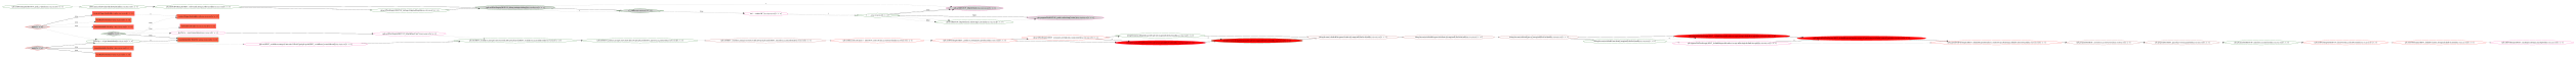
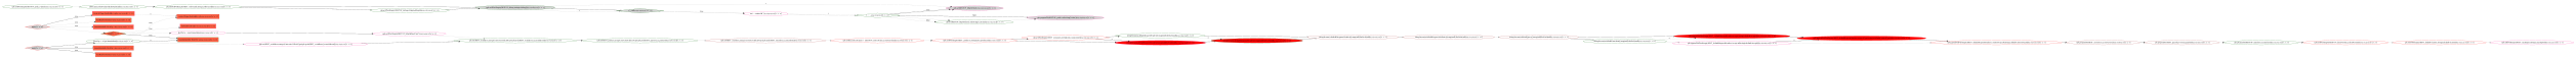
  digraph {
    fontname="Playfair Display"
    rankdir=LR
    node [color=darkgreen fillcolor=white fontname="Playfair Display" shape=ellipse style=filled]
    edge [arrowhead=vee fontname="Playfair Display" style=solid]
    n1 [color=deeppink label="cpb.setIfNotEmpty(REST_maxInput,string(a.maxInput()))@@@23@@@['1', '1', '1']"]
    n2 [color=deeppink label="int i = v.indexOf(' ')@@@30@@@['1', '1', '0']"]
    n3 [label="i == -1@@@31@@@['1', '1', '0']" shape=diamond]
    n4 [color=deeppink fillcolor=lightgray label="cpb.prependTo(RESTOP_path,v.substring(i).trim())@@@36@@@['1', '1', '0']"]
    n5 [color=deeppink fillcolor=lightgray label="cpb.set(RESTOP_httpMethod,v)@@@32@@@['1', '1', '0']"]
    n6 [label="cpb.set(RESTOP_httpMethod,v.substring(0,i).trim())@@@35@@@['1', '1', '0']"]
    n7 [label="cpb.addToIfNotEmpty(REST_roleGuard,string(a.roleGuard()))@@@27@@@['1', '1', '1']"]
    n8 [fillcolor=lightgray label="cpb.setIfNotEmpty(RESTOP_debug,string(a.debug()))@@@28@@@['1', '1', '1']"]
    n9 [label="cpb.setIfNotEmpty(RESTOP_debug,string(a.debug()))@@@27@@@['1', '1', '0']"]
    n10 [fillcolor=lightgray label="v != null@@@29@@@['1', '1', '0']" shape=diamond]
    n11 [color=red fillcolor=red label="cpb.appendToIfNotEmpty(REST_defaultRequestHeaders,contentType(string(a.defaultContentType())))@@@16@@@['0', '1', '0']"]
    n12 [color=red label="cpb.appendToIfNotEmpty(REST_defaultRequestHeaders,ContentType.of(string(a.defaultContentType())))@@@17@@@['1', '1', '1']"]
    n13 [color=brown label="cpb.prependTo(REST_converters,a.converters())@@@18@@@['1', '1', '1']"]
    n14 [color=red fillcolor=lightgray label="apply['0', '1', '0']" shape=diamond]
    n15 [color=brown fillcolor=tomato label="VarResolverSession vr@@@2@@@['0', '1', '0']" shape=box]
    n16 [color=brown fillcolor=tomato label="AnnotationInfo<RestOp> ai@@@2@@@['0', '1', '0']" shape=box]
    n17 [label="RestOp a = ai.getAnnotation()@@@3@@@['1', '1', '0']"]
    n18 [color=deeppink label="cpb.set(REST_serializers,merge(ConverterUtils.toType(cpb.peek(REST_serializers),),a.serializers()))@@@4@@@['1', '1', '0']"]
    n19 [fillcolor=tomato label="AnnotationInfo<RestPut> ai@@@2@@@['0', '0', '1']" shape=box]
    n20 [color=deeppink fillcolor=tomato label="ContextPropertiesBuilder cpb@@@2@@@['1', '1', '0']" shape=box]
    n21 [color=brown fillcolor=tomato label="ContextPropertiesBuilder cpb@@@2@@@['0', '0', '1']" shape=box]
    n22 [label="cpb.set(REST_parsers,merge(ConverterUtils.toType(cpb.peek(REST_parsers),),a.parsers()))@@@6@@@['1', '1', '1']"]
    n23 [color=brown label="cpb.set(REST_encoders,merge(ConverterUtils.toType(cpb.peek(REST_encoders),),a.encoders()))@@@7@@@['1', '1', '1']"]
    n24 [color=red label="cpb.setIf(a.contextClass() != ,RESTOP_contextClass,a.contextClass())@@@8@@@['1', '1', '1']"]
    n25 [color=deeppink label="RestPut a = ai.getAnnotation()@@@3@@@['0', '0', '1']"]
    n26 [color=deeppink label="cpb.setIfNotEmpty(RESTOP_httpMethod,\"put\")@@@4@@@['0', '0', '1']"]
    n27 [label="cpb.set(REST_serializers,merge(ConverterUtils.toType(cpb.peek(REST_serializers),),a.serializers()))@@@5@@@['1', '1', '1']"]
    n28 [color=red label="cpb.setIfNotEmpty(REST_consumes,stringList(a.consumes()))@@@10@@@['1', '0', '1']"]
    n29 [color=deeppink fillcolor=red label="stringStream(a.defaultRequestHeaders()).map(null).forEach(null)@@@10@@@['0', '1', '0']"]
    n30 [label="stringStream(a.defaultRequestHeaders()).map(null).forEach(null)@@@11@@@['1', '0', '1']"]
    n31 [fillcolor=red label="stringStream(a.defaultResponseHeaders()).map(null).forEach(null)@@@11@@@['0', '1', '0']"]
    n32 [color=brown label="stringStream(a.defaultResponseHeaders()).map(null).forEach(null)@@@12@@@['1', '1', '1']"]
    n33 [color=brown label="stringStream(a.defaultRequestAttributes()).map(null).forEach(null)@@@13@@@['1', '1', '1']"]
    n34 [color=brown label="stringStream(a.defaultQuery()).map(null).forEach(null)@@@14@@@['1', '1', '1']"]
    n35 [fillcolor=tomato label="VarResolverSession vr@@@2@@@['1', '0', '0']" shape=box]
    n36 [color=red label="cpb.setIfNotEmpty(RESTOP_clientVersion,a.clientVersion())@@@21@@@['1', '1', '1']"]
    n37 [color=red label="cpb.setIfNotEmpty(REST_defaultCharset,string(a.defaultCharset()))@@@22@@@['1', '1', '1']"]
    n38 [color=brown label="cpb.prependTo(REST_guards,reverse(a.guards()))@@@19@@@['1', '1', '1']"]
    n39 [label="cpb.prependTo(RESTOP_matchers,a.matchers())@@@20@@@['1', '1', '1']"]
    n40 [color=brown fillcolor=red label="cpb.appendToIfNotEmpty(REST_defaultRequestHeaders,accept(string(a.defaultAccept())))@@@15@@@['0', '1', '0']"]
    n41 [label="stringStream(a.defaultFormData()).map(null).forEach(null)@@@15@@@['1', '0', '1']"]
    n42 [color=deeppink label="cpb.appendToIfNotEmpty(REST_defaultRequestHeaders,Accept.of(string(a.defaultAccept())))@@@16@@@['1', '0', '1']"]
    n43 [label="cpb.setIfNotEmpty(RESTOP_path,a.value())@@@25@@@['0', '0', '1']"]
    n44 [label="cdStream(a.rolesDeclared()).forEach(null)@@@26@@@['1', '1', '1']"]
    n45 [color=red label="cpb.setIfNotEmpty(REST_produces,stringList(a.produces()))@@@9@@@['1', '1', '1']"]
    n46 [color=red fillcolor=lightgray label="apply['1', '0', '0']" shape=diamond]
    n47 [color=deeppink fillcolor=tomato label="AnnotationInfo<RestOp> ai@@@2@@@['1', '0', '0']" shape=box]
    n48 [color=deeppink fillcolor=tomato label="VarResolverSession vr@@@2@@@['0', '0', '1']" shape=box]
-   n49 [fillcolor=lightgray label="apply['0', '0', '1']" shape=diamond]
+   n49 [fillcolor=tomato label="apply['0', '0', '1']" shape=diamond]
    n2 -> n3 [arrowhead=odot label=i style=dotted]
    n2 -> n3 [arrowhead=odot style=dotted]
    n3 -> n4 [arrowhead=odot label=false]
    n3 -> n5 [label=true]
    n3 -> n5 [style=dotted]
    n3 -> n6 [style=dotted]
    n3 -> n6 [label=false style=dotted]
    n6 -> n4 [style=dotted]
    n7 -> n8 [arrowhead=odot]
    n7 -> n9 [arrowhead=odot]
    n8 -> n5 [label=v style=dotted]
    n8 -> n10 [arrowhead=odot]
    n8 -> n10 [arrowhead=odot label=v style=dotted]
    n9 -> n8
    n10 -> n2 [label=true style=dotted]
    n10 -> n2 [arrowhead=odot style=dotted]
    n11 -> n12
    n12 -> n13
    n13 -> n38
    n14 -> n15 [arrowhead=odot label=true]
    n14 -> n16 [arrowhead=odot label=true]
    n14 -> n17
    n17 -> n18 [arrowhead=odot style=dotted]
    n17 -> n19 [label=0]
    n18 -> n27
    n20 -> n21 [arrowhead=odot label=0 style=dotted]
    n22 -> n23 [arrowhead=odot style=dotted]
    n23 -> n24 [arrowhead=odot style=dotted]
    n24 -> n45 [style=dotted]
    n25 -> n26
    n26 -> n27 [arrowhead=odot style=dotted]
    n27 -> n22
    n28 -> n29 [label=0]
    n28 -> n30
    n29 -> n31 [arrowhead=odot]
    n30 -> n31 [label=0 style=dotted]
    n30 -> n32 [arrowhead=odot]
    n31 -> n32 [arrowhead=odot]
    n32 -> n33 [arrowhead=odot]
    n33 -> n34 [arrowhead=odot style=dotted]
    n34 -> n40 [arrowhead=odot]
    n34 -> n41 [arrowhead=odot]
    n36 -> n37 [arrowhead=odot style=dotted]
    n37 -> n1 [arrowhead=odot style=dotted]
    n38 -> n39 [style=dotted]
    n39 -> n36
    n40 -> n11
    n41 -> n40 [label=0 style=dotted]
    n41 -> n42 [arrowhead=odot style=dotted]
    n42 -> n11 [arrowhead=odot label=0]
    n42 -> n12 [arrowhead=odot style=dotted]
    n43 -> n44 [arrowhead=odot style=dotted]
    n44 -> n7
    n45 -> n28
    n45 -> n29
-   n46 -> n17 [style=dotted]
+   n46 -> n49 [style=dotted]
    n46 -> n20 [label=true]
    n46 -> n35 [label=true style=dotted]
    n46 -> n47 [label=true style=dotted]
    n49 -> n19 [label=true]
    n49 -> n21 [label=true style=dotted]
    n49 -> n25 [style=dotted]
    n49 -> n48 [label=true style=dotted]
  }
